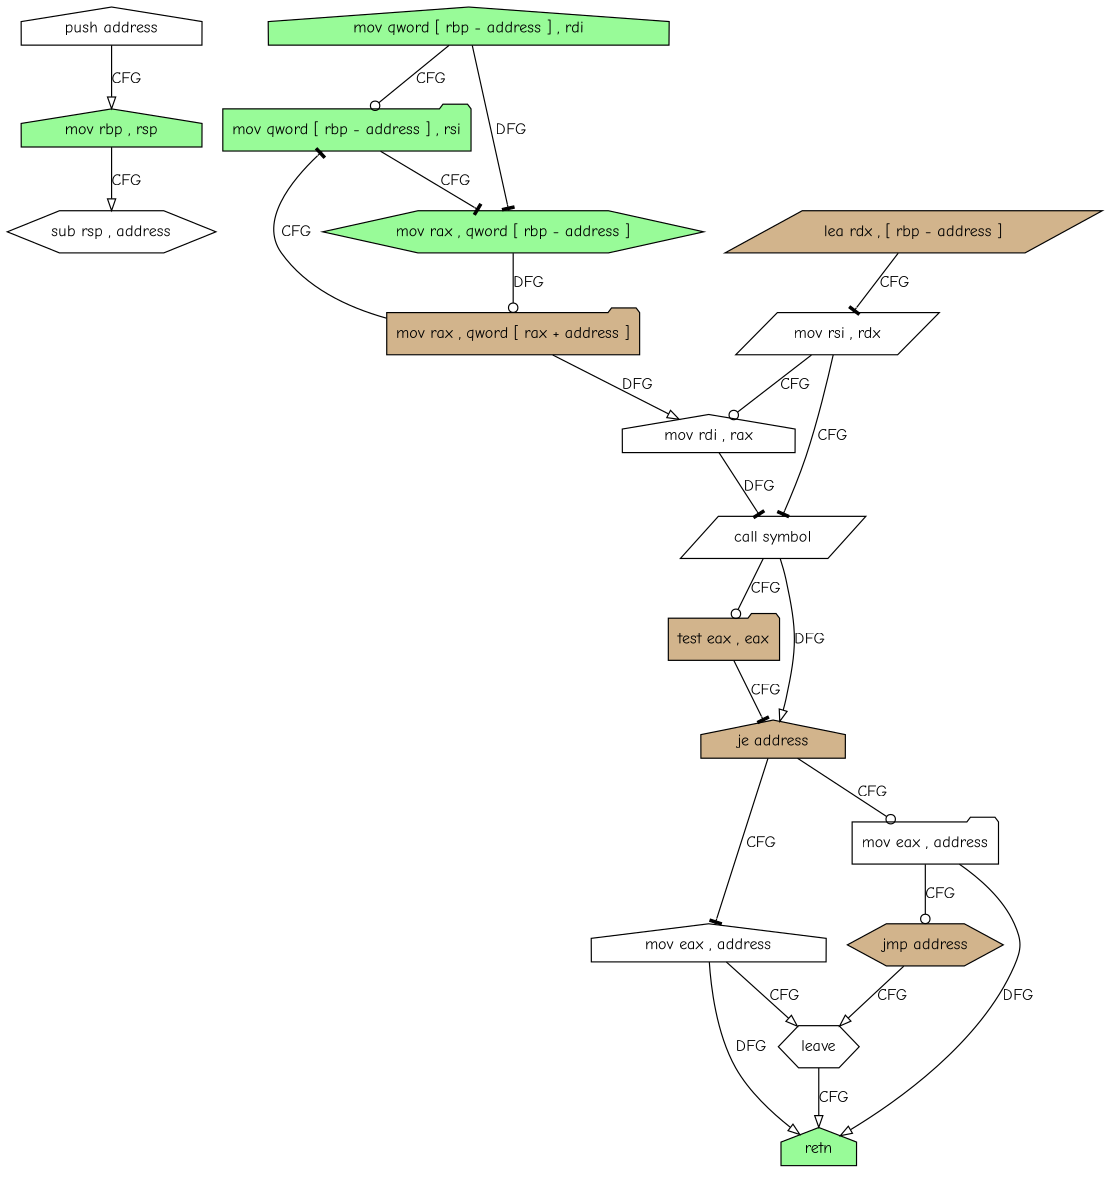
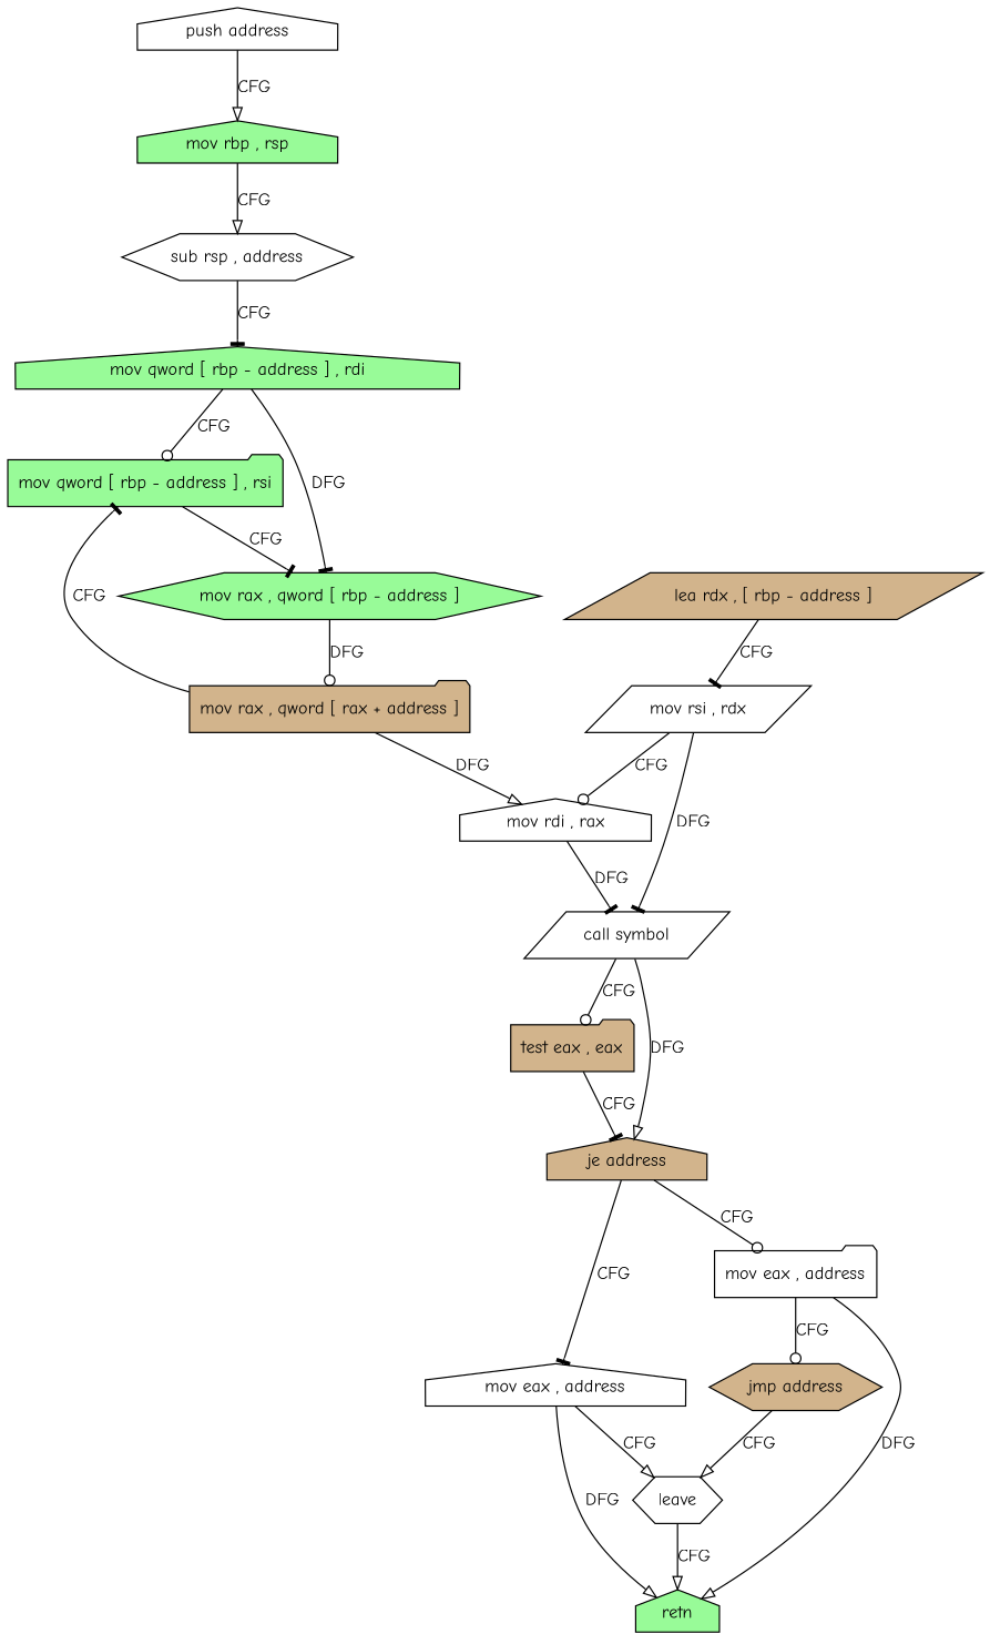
  digraph {
    fontname="Comic Neue"
    node [fillcolor=white fontname="Comic Neue" shape=house style=filled]
    edge [arrowhead=onormal fontname="Comic Neue"]
    n1 [label="push address"]
    n2 [fillcolor=palegreen label="mov rbp , rsp"]
    n3 [label="sub rsp , address" shape=hexagon]
    n4 [fillcolor=palegreen label="mov qword [ rbp - address ] , rdi"]
    n5 [fillcolor=palegreen label="mov qword [ rbp - address ] , rsi" shape=folder]
    n6 [fillcolor=palegreen label="mov rax , qword [ rbp - address ]" shape=hexagon]
    n7 [fillcolor=tan label="mov rax , qword [ rax + address ]" shape=folder]
    n8 [label="mov rdi , rax"]
    n9 [fillcolor=tan label="lea rdx , [ rbp - address ]" shape=parallelogram]
    n10 [label="mov rsi , rdx" shape=parallelogram]
    n11 [label="call symbol" shape=parallelogram]
    n12 [fillcolor=tan label="test eax , eax" shape=folder]
    n13 [fillcolor=tan label="je address"]
    n14 [label="mov eax , address"]
    n15 [label="mov eax , address" shape=folder]
    n16 [label=leave shape=hexagon]
    n17 [fillcolor=palegreen label=retn]
    n18 [fillcolor=tan label="jmp address" shape=hexagon]
    n1 -> n2 [label=CFG]
    n2 -> n3 [label=CFG]
+   n3 -> n4 [arrowhead=tee label=CFG]
    n4 -> n5 [arrowhead=odot label=CFG]
    n4 -> n6 [arrowhead=tee label=DFG]
    n5 -> n6 [arrowhead=tee label=CFG]
    n6 -> n7 [arrowhead=odot label=DFG]
    n7 -> n5 [arrowhead=tee label=CFG]
    n7 -> n8 [label=DFG]
    n8 -> n11 [arrowhead=tee label=DFG]
    n9 -> n10 [arrowhead=tee label=CFG]
    n10 -> n8 [arrowhead=odot label=CFG]
-   n10 -> n11 [arrowhead=tee label=CFG]
+   n10 -> n11 [arrowhead=tee label=DFG]
    n11 -> n12 [arrowhead=odot label=CFG]
    n11 -> n13 [label=DFG]
    n12 -> n13 [arrowhead=tee label=CFG]
    n13 -> n14 [arrowhead=tee label=CFG]
    n13 -> n15 [arrowhead=odot label=CFG]
    n14 -> n16 [label=CFG]
    n14 -> n17 [label=DFG]
    n15 -> n17 [label=DFG]
    n15 -> n18 [arrowhead=odot label=CFG]
    n16 -> n17 [label=CFG]
    n18 -> n16 [label=CFG]
  }
